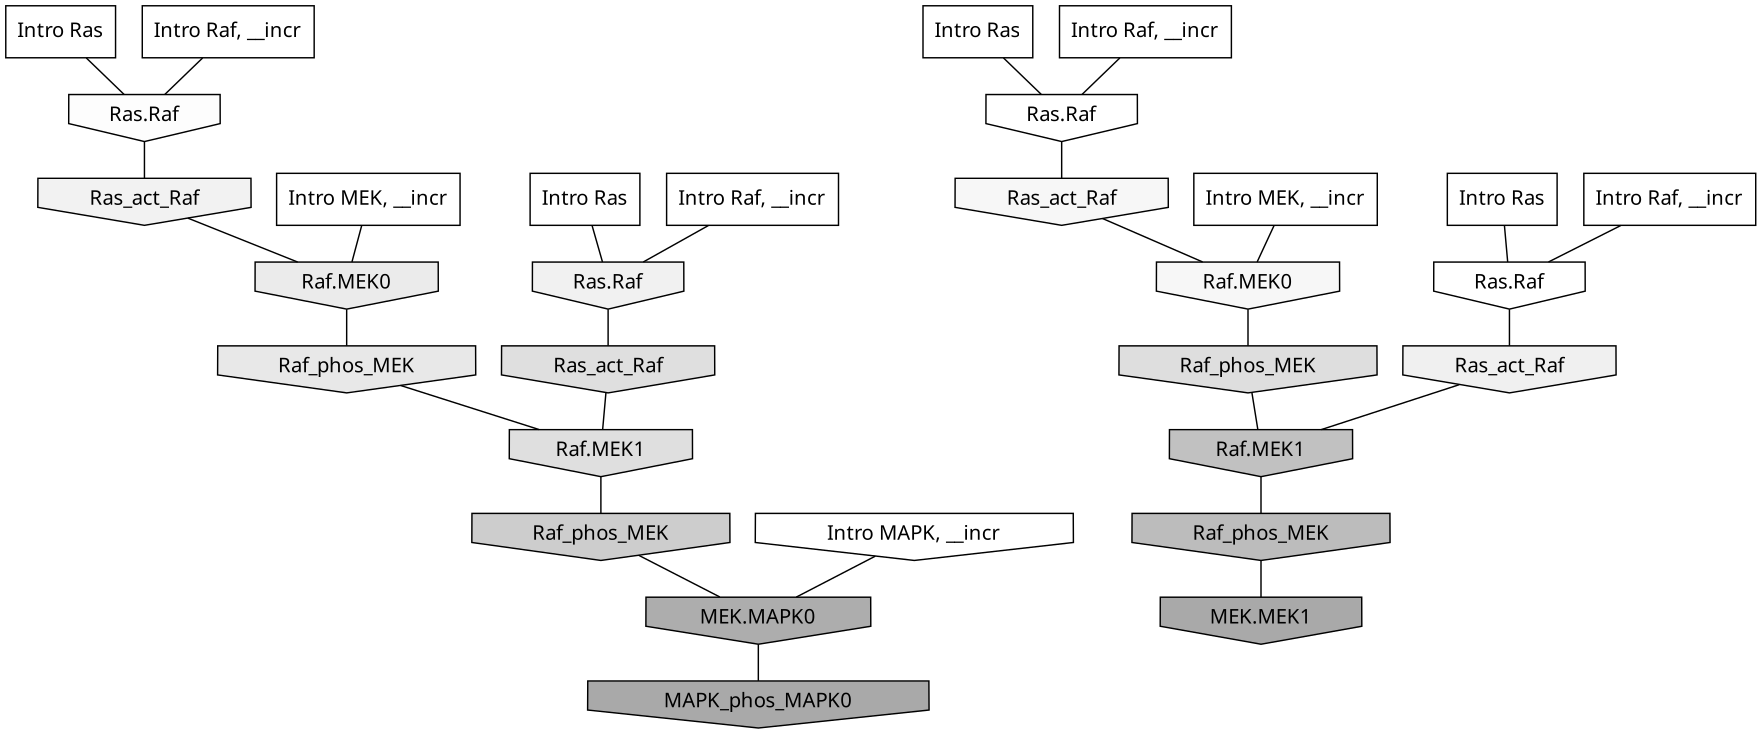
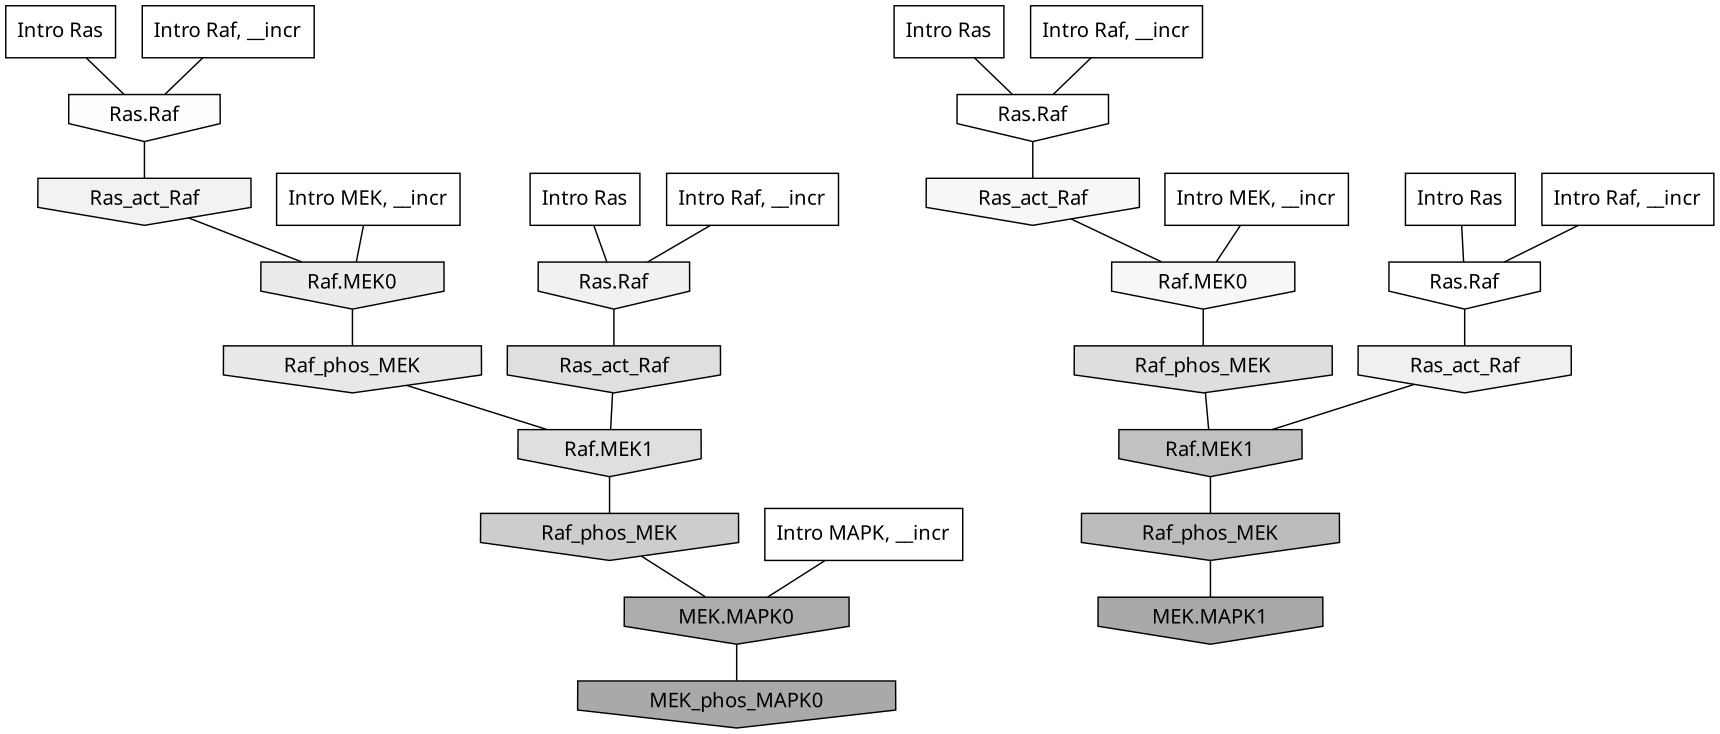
  digraph {
    rankdir=TB
    ranksep=0.30
    node [fillcolor="0.000 0.000 1.000" fontname="CMU Serif" shape=invhouse style=filled]
    edge [color="0.000 0.000 0.000" dir=none fontname="CMU Serif"]
    n1 [label="Intro Ras" shape=rectangle]
    n2 [fillcolor="0.000 0.000 0.992" label="Ras.Raf"]
    n3 [fillcolor="0.000 0.000 0.946" label=Ras_act_Raf]
    n4 [label="Intro Ras" shape=rectangle]
    n5 [label="Ras.Raf"]
    n6 [fillcolor="0.000 0.000 0.967" label=Ras_act_Raf]
    n7 [label="Intro Ras" shape=rectangle]
    n8 [label="Ras.Raf"]
    n9 [fillcolor="0.000 0.000 0.940" label=Ras_act_Raf]
    n10 [label="Intro Ras" shape=rectangle]
    n11 [fillcolor="0.000 0.000 0.942" label="Ras.Raf"]
    n12 [fillcolor="0.000 0.000 0.875" label=Ras_act_Raf]
    n13 [label="Intro Raf, __incr" shape=rectangle]
    n14 [label="Intro Raf, __incr" shape=rectangle]
    n15 [label="Intro Raf, __incr" shape=rectangle]
    n16 [label="Intro Raf, __incr" shape=rectangle]
    n17 [label="Intro MEK, __incr" shape=rectangle]
    n18 [fillcolor="0.000 0.000 0.920" label="Raf.MEK0"]
    n19 [fillcolor="0.000 0.000 0.909" label=Raf_phos_MEK]
    n20 [label="Intro MEK, __incr" shape=rectangle]
    n21 [fillcolor="0.000 0.000 0.967" label="Raf.MEK0"]
    n22 [fillcolor="0.000 0.000 0.870" label=Raf_phos_MEK]
-   n23 [label="Intro MAPK, __incr"]
+   n23 [label="Intro MAPK, __incr" shape=rectangle]
    n24 [fillcolor="0.000 0.000 0.677" label="MEK.MAPK0"]
-   n25 [fillcolor="0.000 0.000 0.662" label=MAPK_phos_MAPK0]
+   n25 [fillcolor="0.000 0.000 0.662" label=MEK_phos_MAPK0]
    n26 [fillcolor="0.000 0.000 0.754" label="Raf.MEK1"]
    n27 [fillcolor="0.000 0.000 0.875" label="Raf.MEK1"]
    n28 [fillcolor="0.000 0.000 0.737" label=Raf_phos_MEK]
    n29 [fillcolor="0.000 0.000 0.804" label=Raf_phos_MEK]
-   n30 [fillcolor="0.000 0.000 0.662" label="MEK.MEK1"]
+   n30 [fillcolor="0.000 0.000 0.662" label="MEK.MAPK1"]
    n1 -> n2
    n2 -> n3
    n3 -> n18
    n4 -> n5
    n5 -> n6
    n6 -> n21
    n7 -> n8
    n8 -> n9
    n9 -> n26
    n10 -> n11
    n11 -> n12
    n12 -> n27
    n13 -> n11
    n14 -> n8
    n15 -> n5
    n16 -> n2
    n17 -> n18
    n18 -> n19
    n19 -> n27
    n20 -> n21
    n21 -> n22
    n22 -> n26
    n23 -> n24
    n24 -> n25
    n26 -> n28
    n27 -> n29
    n28 -> n30
    n29 -> n24
  }
